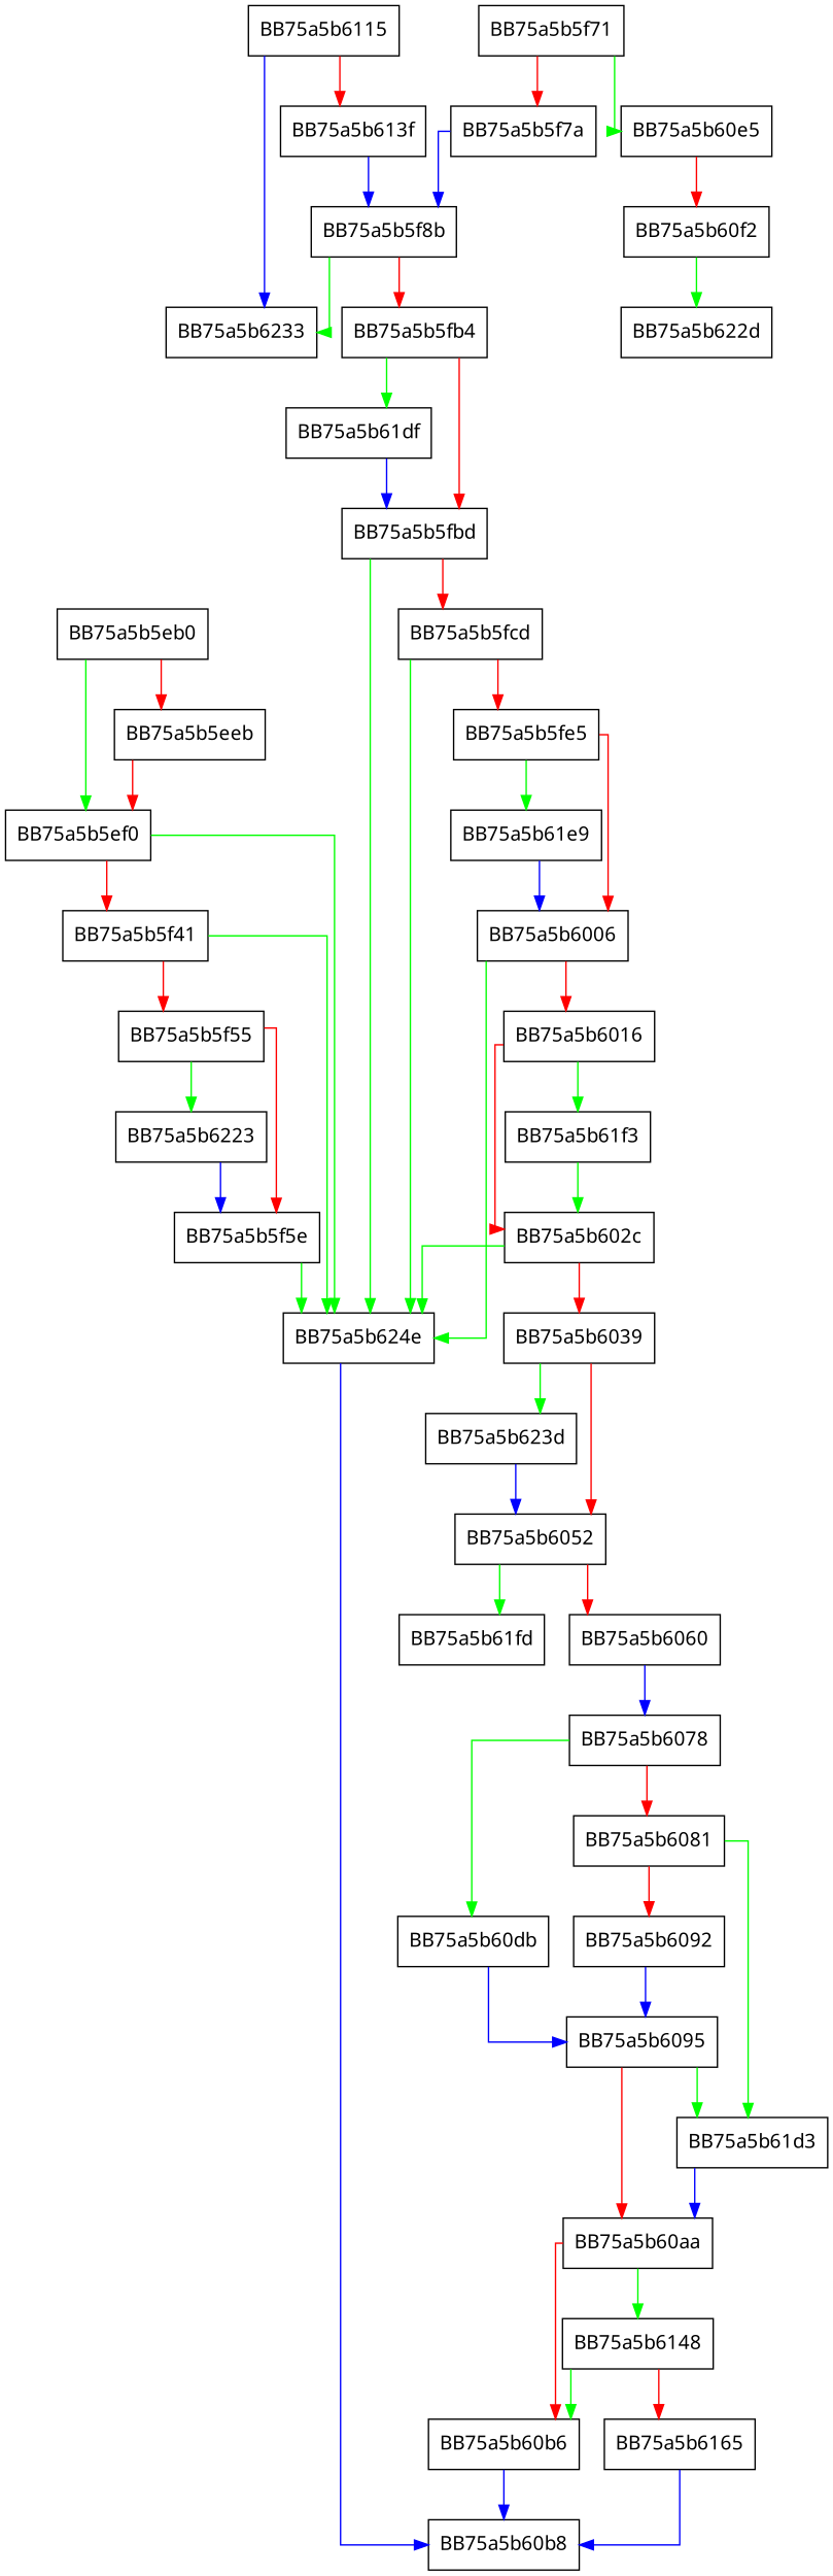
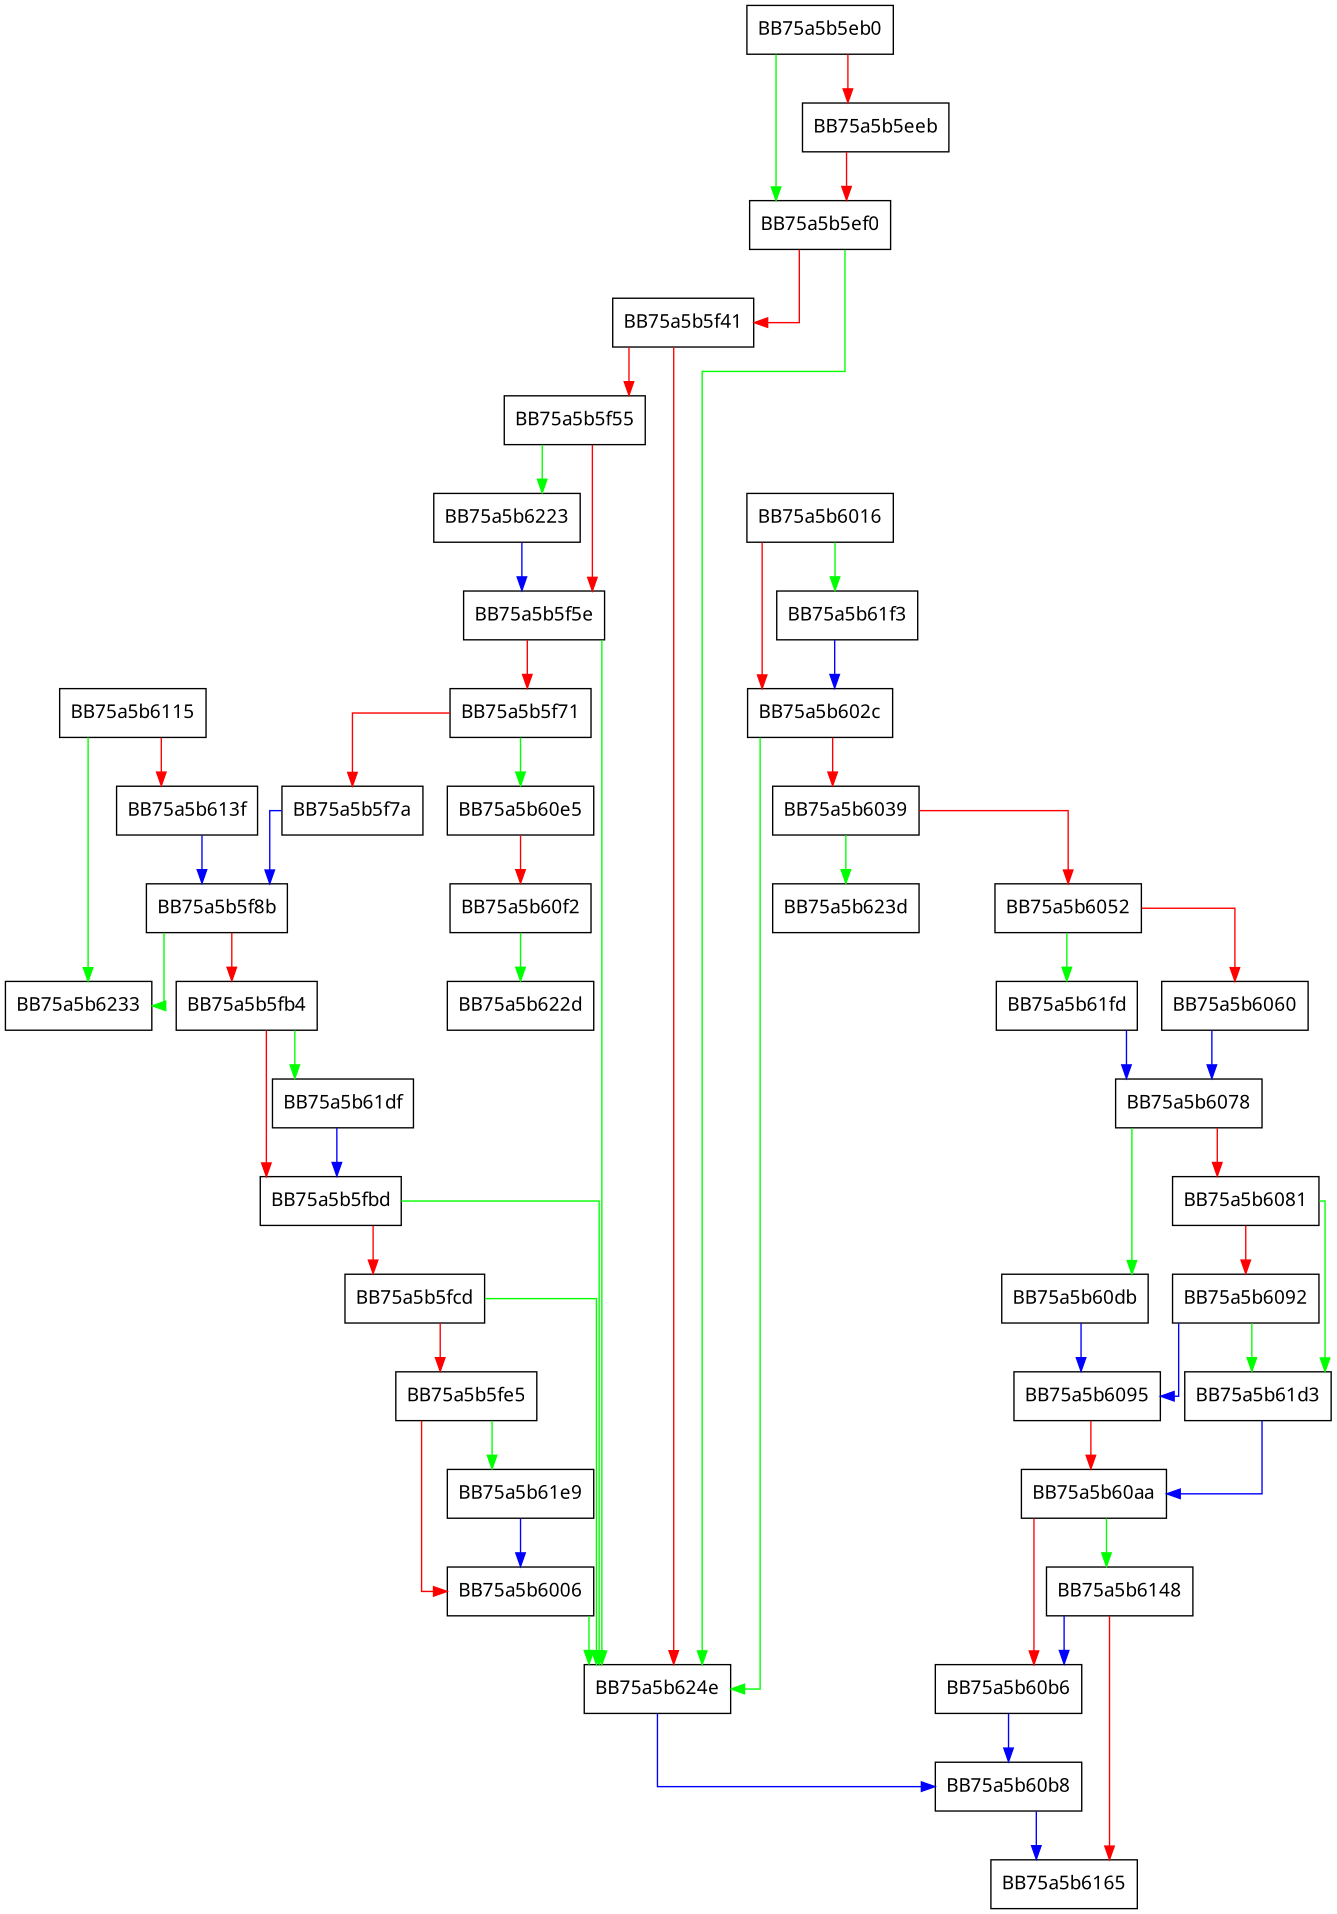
  digraph {
    fontname="Noto Sans"
    splines=ortho
    node [fontname="Noto Sans" shape=box]
    edge [color=red fontname="Noto Sans"]
    BB75a5b5eb0
    BB75a5b5ef0
    BB75a5b5eeb
    BB75a5b624e
    BB75a5b5f41
    BB75a5b60b8
    BB75a5b5f55
    BB75a5b6223
    BB75a5b5f5e
    BB75a5b5f71
    BB75a5b60e5
    BB75a5b5f7a
    BB75a5b60f2
    BB75a5b5f8b
    BB75a5b622d
    BB75a5b6233
    BB75a5b5fb4
    BB75a5b61df
    BB75a5b5fbd
    BB75a5b5fcd
    BB75a5b5fe5
    BB75a5b61e9
    BB75a5b6006
    BB75a5b6016
    BB75a5b61f3
    BB75a5b602c
    BB75a5b6039
    BB75a5b623d
    BB75a5b6052
    BB75a5b61fd
    BB75a5b6060
    BB75a5b6078
    BB75a5b60db
    BB75a5b6081
    BB75a5b6095
    BB75a5b61d3
    BB75a5b6092
    BB75a5b60aa
    BB75a5b6148
    BB75a5b60b6
    BB75a5b6165
    BB75a5b6115
    BB75a5b613f
    BB75a5b5eb0 -> BB75a5b5ef0 [color=green]
    BB75a5b5eb0 -> BB75a5b5eeb
    BB75a5b5ef0 -> BB75a5b624e [color=green]
    BB75a5b5ef0 -> BB75a5b5f41
    BB75a5b5eeb -> BB75a5b5ef0
    BB75a5b624e -> BB75a5b60b8 [color=blue]
-   BB75a5b5f41 -> BB75a5b624e [color=green]
+   BB75a5b5f41 -> BB75a5b624e
    BB75a5b5f41 -> BB75a5b5f55
    BB75a5b5f55 -> BB75a5b6223 [color=green]
    BB75a5b5f55 -> BB75a5b5f5e
    BB75a5b6223 -> BB75a5b5f5e [color=blue]
    BB75a5b5f5e -> BB75a5b624e [color=green]
+   BB75a5b5f5e -> BB75a5b5f71
    BB75a5b5f71 -> BB75a5b60e5 [color=green]
    BB75a5b5f71 -> BB75a5b5f7a
    BB75a5b60e5 -> BB75a5b60f2
    BB75a5b5f7a -> BB75a5b5f8b [color=blue]
    BB75a5b60f2 -> BB75a5b622d [color=green]
    BB75a5b5f8b -> BB75a5b6233 [color=green]
    BB75a5b5f8b -> BB75a5b5fb4
    BB75a5b5fb4 -> BB75a5b61df [color=green]
    BB75a5b5fb4 -> BB75a5b5fbd
    BB75a5b61df -> BB75a5b5fbd [color=blue]
    BB75a5b5fbd -> BB75a5b624e [color=green]
    BB75a5b5fbd -> BB75a5b5fcd
    BB75a5b5fcd -> BB75a5b624e [color=green]
    BB75a5b5fcd -> BB75a5b5fe5
    BB75a5b5fe5 -> BB75a5b61e9 [color=green]
    BB75a5b5fe5 -> BB75a5b6006
    BB75a5b61e9 -> BB75a5b6006 [color=blue]
    BB75a5b6006 -> BB75a5b624e [color=green]
-   BB75a5b6006 -> BB75a5b6016
    BB75a5b6016 -> BB75a5b61f3 [color=green]
    BB75a5b6016 -> BB75a5b602c
-   BB75a5b61f3 -> BB75a5b602c [color=green]
+   BB75a5b61f3 -> BB75a5b602c [color=blue]
    BB75a5b602c -> BB75a5b624e [color=green]
    BB75a5b602c -> BB75a5b6039
    BB75a5b6039 -> BB75a5b623d [color=green]
    BB75a5b6039 -> BB75a5b6052
-   BB75a5b623d -> BB75a5b6052 [color=blue]
    BB75a5b6052 -> BB75a5b61fd [color=green]
    BB75a5b6052 -> BB75a5b6060
+   BB75a5b61fd -> BB75a5b6078 [color=blue]
    BB75a5b6060 -> BB75a5b6078 [color=blue]
    BB75a5b6078 -> BB75a5b60db [color=green]
    BB75a5b6078 -> BB75a5b6081
    BB75a5b60db -> BB75a5b6095 [color=blue]
    BB75a5b6081 -> BB75a5b61d3 [color=green]
    BB75a5b6081 -> BB75a5b6092
-   BB75a5b6095 -> BB75a5b61d3 [color=green]
+   BB75a5b6092 -> BB75a5b61d3 [color=green]
    BB75a5b6095 -> BB75a5b60aa
    BB75a5b61d3 -> BB75a5b60aa [color=blue]
    BB75a5b6092 -> BB75a5b6095 [color=blue]
    BB75a5b60aa -> BB75a5b6148 [color=green]
    BB75a5b60aa -> BB75a5b60b6
-   BB75a5b6148 -> BB75a5b60b6 [color=green]
+   BB75a5b6148 -> BB75a5b60b6 [color=blue]
    BB75a5b6148 -> BB75a5b6165
    BB75a5b60b6 -> BB75a5b60b8 [color=blue]
-   BB75a5b6165 -> BB75a5b60b8 [color=blue]
-   BB75a5b6115 -> BB75a5b6233 [color=blue]
+   BB75a5b60b8 -> BB75a5b6165 [color=blue]
+   BB75a5b6115 -> BB75a5b6233 [color=green]
    BB75a5b6115 -> BB75a5b613f
    BB75a5b613f -> BB75a5b5f8b [color=blue]
  }
